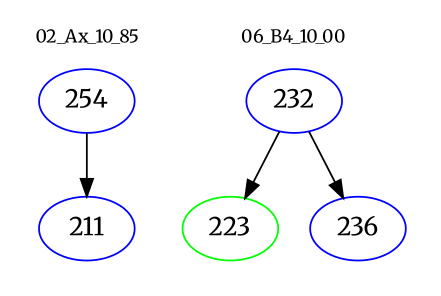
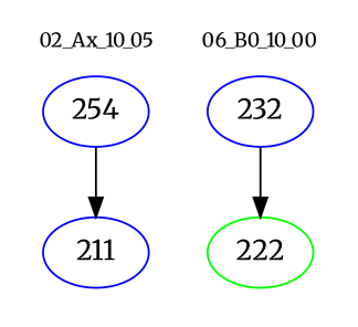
  digraph {
    fontname=Merriweather
    node [color=blue fontname=Merriweather]
    edge [color=black fontname=Merriweather]
    n1 [label=254]
    n2 [label=211]
    n3 [label=232]
-   n4 [color=green label=223]
-   n5 [label=236]
+   n4 [color=green label=222]
    subgraph cluster_1 {
      color=white
      fontsize=10
-     label="02_Ax_10_85"
+     label="02_Ax_10_05"
      n1
      n2
    }
    subgraph cluster_2 {
      color=white
      fontsize=10
-     label="06_B4_10_00"
+     label="06_B0_10_00"
      n3
      n4
-     n5
    }
    n1 -> n2
    n3 -> n4
-   n3 -> n5
  }
